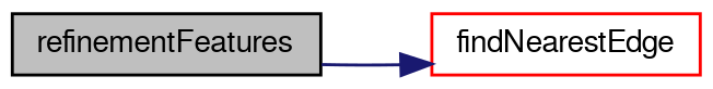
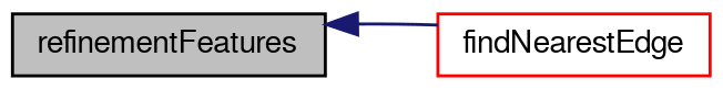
  digraph {
    rankdir=LR
    node [fontname=FreeSans fontsize=10 shape=record]
    n1 [color=black fillcolor=grey75 fontcolor=black height=0.2 label=refinementFeatures style=filled width=0.4]
    n2 [color=red height=0.2 label=findNearestEdge width=0.4]
-   n1 -> n2 [color=midnightblue fontname=FreeSans fontsize=10 labelfontname=FreeSans labelfontsize=10 style=solid]
+   n2 -> n1 [color=midnightblue fontname=FreeSans fontsize=10 labelfontname=FreeSans labelfontsize=10 style=solid]
  }
